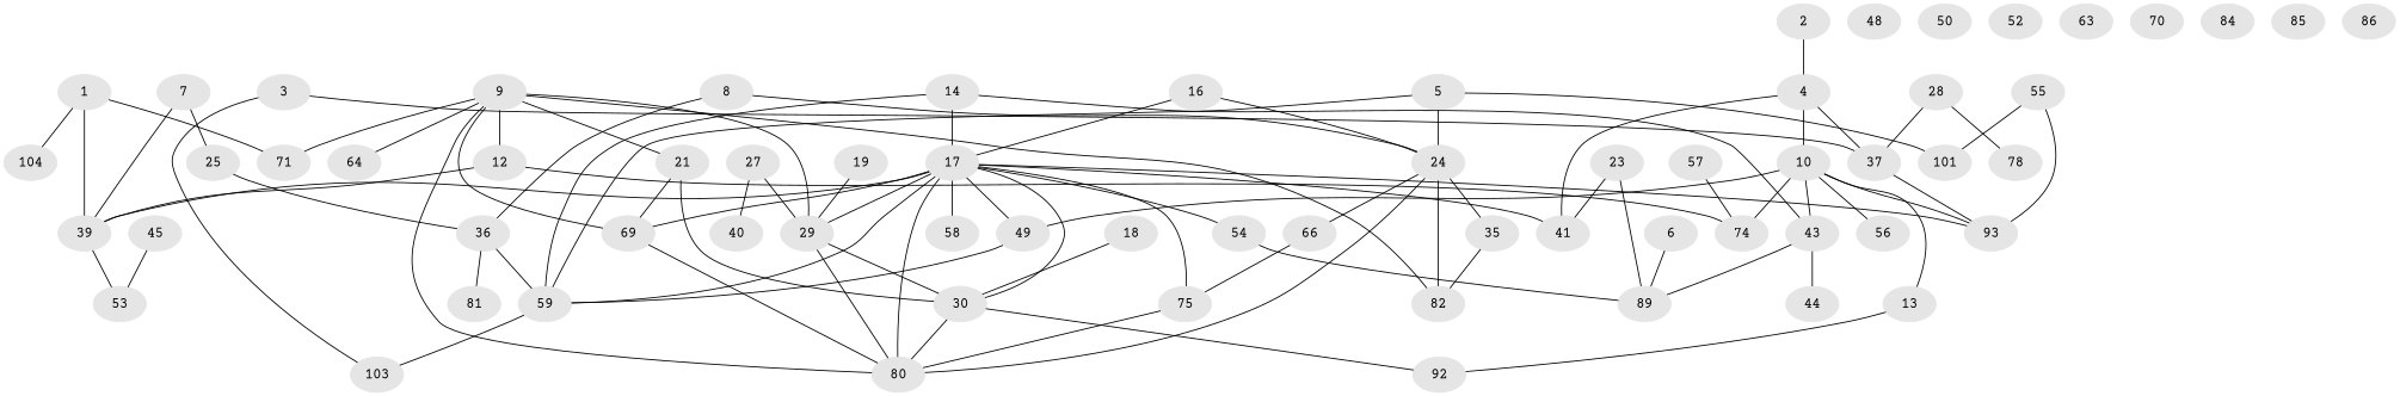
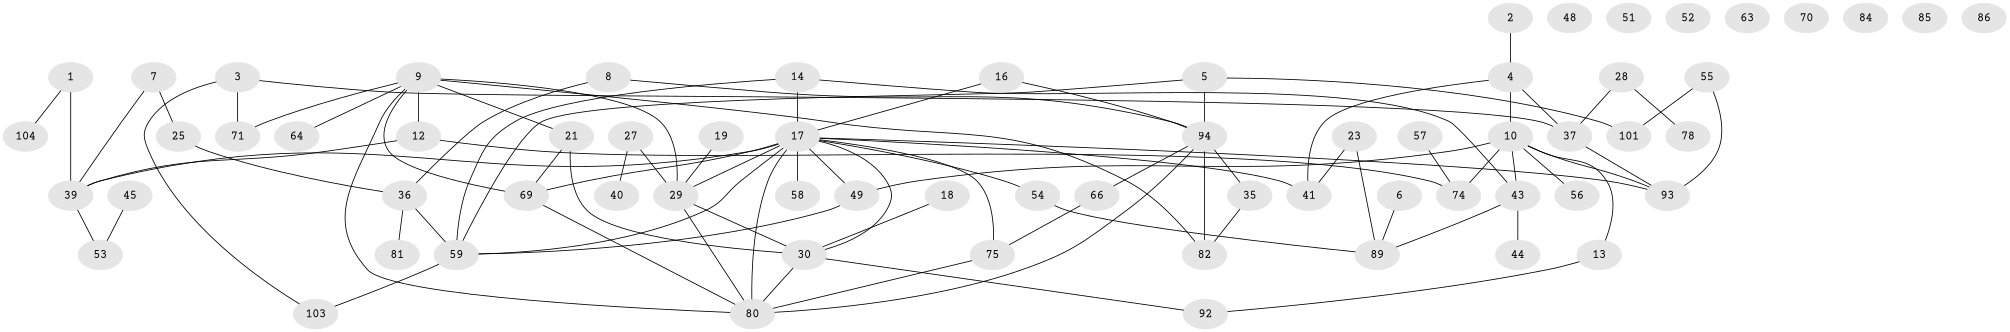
  graph {
    fontname="Courier Prime"
    node [color=gray90 fontname="Courier Prime" style=filled]
    edge [fontname="Courier Prime"]
    1 [super="+87"]
    39 [super="+65"]
    71
    104
    53 [super="+94"]
    41 [super="+47+50"]
    4 [super="+88"]
    37 [super="+99"]
    10 [super="+11+15"]
    2
    3 [super="+72"]
    103
    93 [super="+107"]
    13
    43
    49
    56 [super="+111"]
    74
-   24 [super="+76+46+34"]
+   24 [super="+76+46+34" label=94]
    80
    82 [super="+100"]
    35
    66 [super="+79"]
    5
    59 [super="+96"]
    101
    6
    89
    7
    25
    36 [super="+60"]
    8 [super="+31"]
    81
    9 [super="+22+33"]
    12 [super="+20"]
    21 [super="+77"]
    29 [super="+73+98"]
    64
    69
    30 [super="+83+68"]
    92
    44
    17 [super="+38+95"]
    54
    58
    75 [super="+91"]
    14
    16
    18
    19
    23
    27 [super="+108"]
    40
    28
    78
    45
    48
-   51 [label=50]
+   51
    52
    55 [super="+62"]
    57
    63
    70
    84
    85
    86
    1 -- 39
-   1 -- 71
+   3 -- 71
    1 -- 104
    39 -- 53
    4 -- 41
    4 -- 37
    4 -- 10 [weight=2]
    37 -- 93
    10 -- 93
    10 -- 13
    10 -- 43
    10 -- 49
    10 -- 56
    10 -- 74
    2 -- 4
    3 -- 37
    3 -- 103
    13 -- 92
    43 -- 89
    43 -- 44
    49 -- 59
    24 -- 80
    24 -- 82
    24 -- 35
    24 -- 66
    35 -- 82
    66 -- 75
    5 -- 24
    5 -- 59
    5 -- 101
    59 -- 103
    6 -- 89
    7 -- 39
    7 -- 25
    25 -- 36
    36 -- 59 [weight=2]
    36 -- 81
    8 -- 24
    8 -- 36
    9 -- 71
    9 -- 80
    9 -- 82
    9 -- 12
    9 -- 21
    9 -- 29 [weight=2]
    9 -- 64
    9 -- 69
    12 -- 39
    12 -- 74 [weight=2]
    21 -- 69
    21 -- 30
    29 -- 80
    29 -- 30
    69 -- 80
    30 -- 80
    30 -- 92
    17 -- 39
    17 -- 41
    17 -- 93
    17 -- 49
    17 -- 80
    17 -- 59
    17 -- 29 [weight=3]
    17 -- 69 [weight=2]
    17 -- 30
    17 -- 54
    17 -- 58
    17 -- 75 [weight=2]
    54 -- 89
    75 -- 80
    14 -- 43
    14 -- 59
    14 -- 17
    16 -- 24
    16 -- 17
    18 -- 30
    19 -- 29
    23 -- 41
    23 -- 89
    27 -- 29
    27 -- 40
    28 -- 37
    28 -- 78
    45 -- 53
    55 -- 93
    55 -- 101
    57 -- 74
  }
